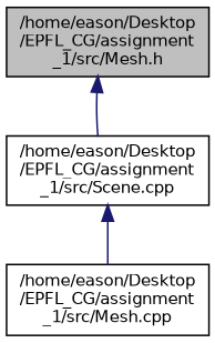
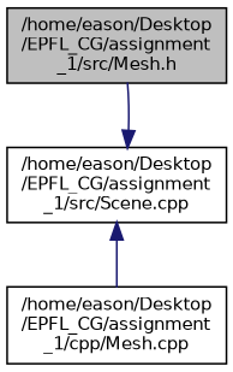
  digraph {
    node [color=black fillcolor=white fontname=Helvetica fontsize=10 shape=record style=filled]
    edge [color=midnightblue dir=back fontname=Helvetica fontsize=10 labelfontname=Helvetica labelfontsize=10 style=solid]
    n1 [fillcolor=grey75 fontcolor=black height=0.2 label="/home/eason/Desktop\l/EPFL_CG/assignment\l_1/src/Mesh.h" width=0.4]
    n2 [height=0.2 label="/home/eason/Desktop\l/EPFL_CG/assignment\l_1/src/Scene.cpp" width=0.4]
-   n3 [height=0.2 label="/home/eason/Desktop\l/EPFL_CG/assignment\l_1/src/Mesh.cpp" width=0.4]
-   n1 -> n2
+   n3 [height=0.2 label="/home/eason/Desktop\l/EPFL_CG/assignment\l_1/cpp/Mesh.cpp" width=0.4]
+   n2 -> n1
    n2 -> n3
  }
